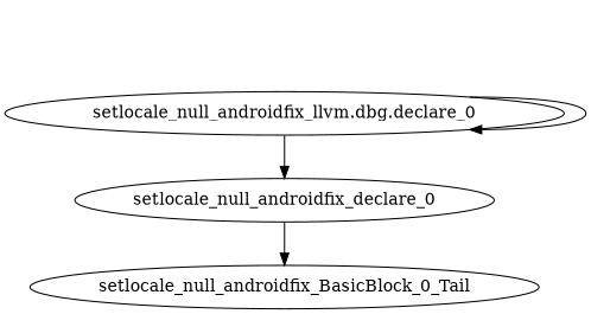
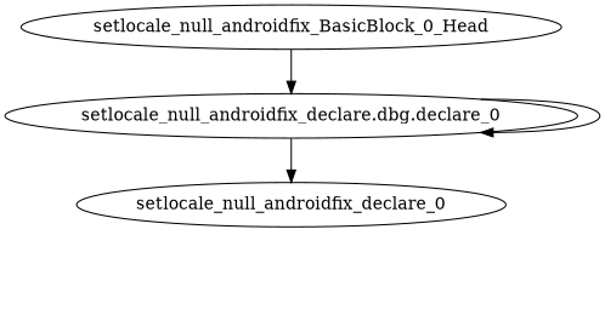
  digraph {
    n1 [label=setlocale_null_androidfix_declare_0]
-   setlocale_null_androidfix_BasicBlock_0_Tail
-   "setlocale_null_androidfix_llvm.dbg.declare_0"
-   n1 -> setlocale_null_androidfix_BasicBlock_0_Tail
+   "setlocale_null_androidfix_llvm.dbg.declare_0" [label="setlocale_null_androidfix_declare.dbg.declare_0"]
+   setlocale_null_androidfix_BasicBlock_0_Head
    "setlocale_null_androidfix_llvm.dbg.declare_0" -> n1
    "setlocale_null_androidfix_llvm.dbg.declare_0" -> "setlocale_null_androidfix_llvm.dbg.declare_0"
+   setlocale_null_androidfix_BasicBlock_0_Head -> "setlocale_null_androidfix_llvm.dbg.declare_0"
  }
